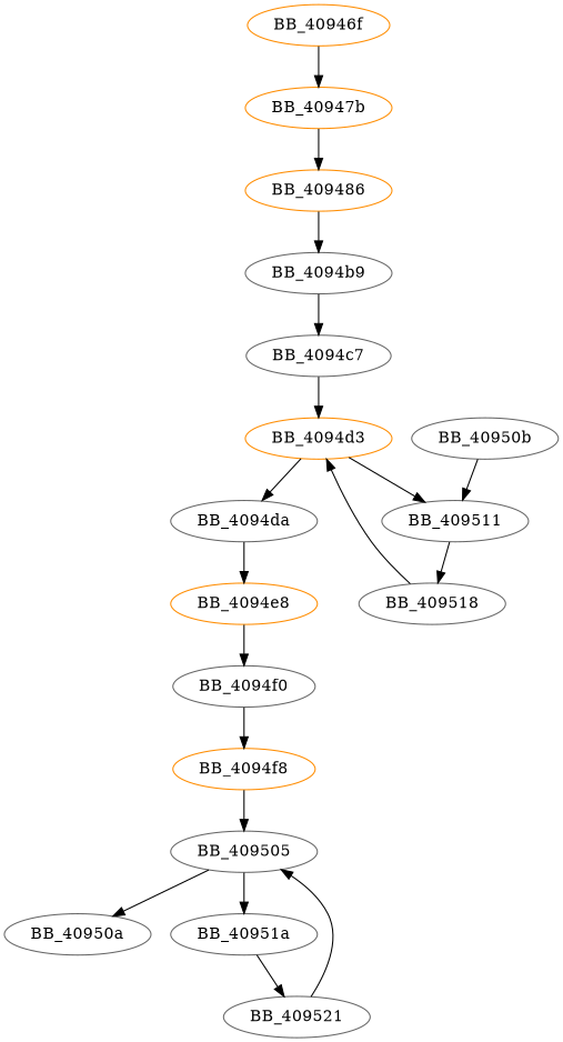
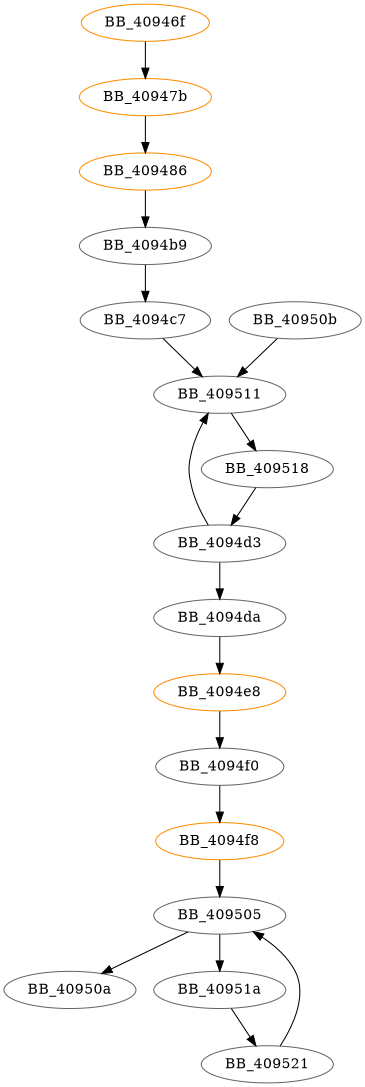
  digraph {
    node [color=gray40]
    BB_40946f [color=darkorange]
    BB_40947b [color=darkorange]
    BB_409486 [color=darkorange]
    BB_4094b9
    BB_4094c7
-   BB_4094d3 [color=darkorange]
+   BB_4094d3
    BB_4094da
    BB_409511
    BB_4094e8 [color=darkorange]
    BB_409518
    BB_4094f0
    BB_4094f8 [color=darkorange]
    BB_409505
    BB_40950a
    BB_40951a
    BB_409521
    BB_40950b
    BB_40946f -> BB_40947b
    BB_40947b -> BB_409486
    BB_409486 -> BB_4094b9
    BB_4094b9 -> BB_4094c7
-   BB_4094c7 -> BB_4094d3
+   BB_4094c7 -> BB_409511
    BB_4094d3 -> BB_4094da
    BB_4094d3 -> BB_409511
    BB_4094da -> BB_4094e8
    BB_409511 -> BB_409518
    BB_4094e8 -> BB_4094f0
    BB_409518 -> BB_4094d3
    BB_4094f0 -> BB_4094f8
    BB_4094f8 -> BB_409505
    BB_409505 -> BB_40950a
    BB_409505 -> BB_40951a
    BB_40951a -> BB_409521
    BB_409521 -> BB_409505
    BB_40950b -> BB_409511
  }
